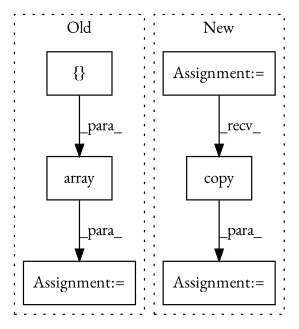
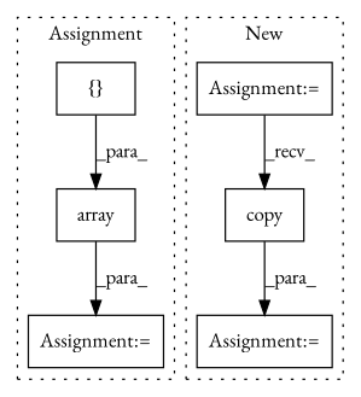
  digraph {
    fontname="EB Garamond"
    node [a=7 l=1 shape=box fontname="EB Garamond"]
    edge [fontname="EB Garamond"]
    n1 [a=32 l="6,1" label=array s="1498,1539"]
    n2 [label="Assignment:=" s=1491]
    n3 [a=4 l="1,1" label="{}" s="1516,1521"]
    n4 [a=32 l="5,1" label=copy s="1754,1769"]
    n5 [label="Assignment:=" s=1745]
    n6 [label="Assignment:=" s=1332]
    subgraph cluster_1 {
-     label=Old
+     label=Assignment
      style=dotted
      n1
      n2
      n3
    }
    subgraph cluster_2 {
      label=New
      style=dotted
      n4
      n5
      n6
    }
    n1 -> n2 [label=_para_]
    n3 -> n1 [label=_para_]
    n4 -> n5 [label=_para_]
    n6 -> n4 [label=_recv_]
  }
